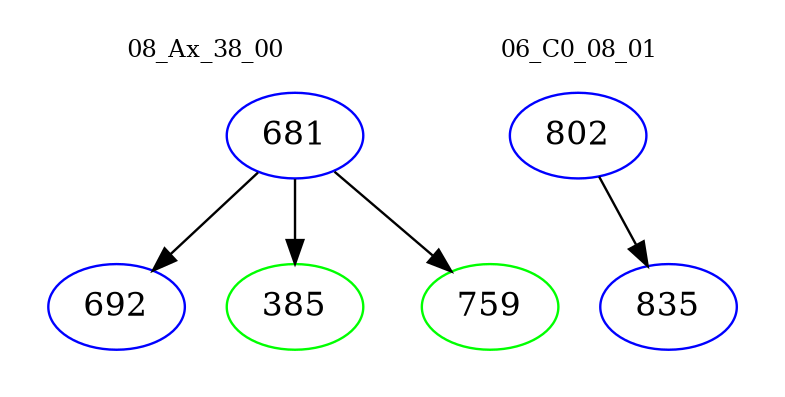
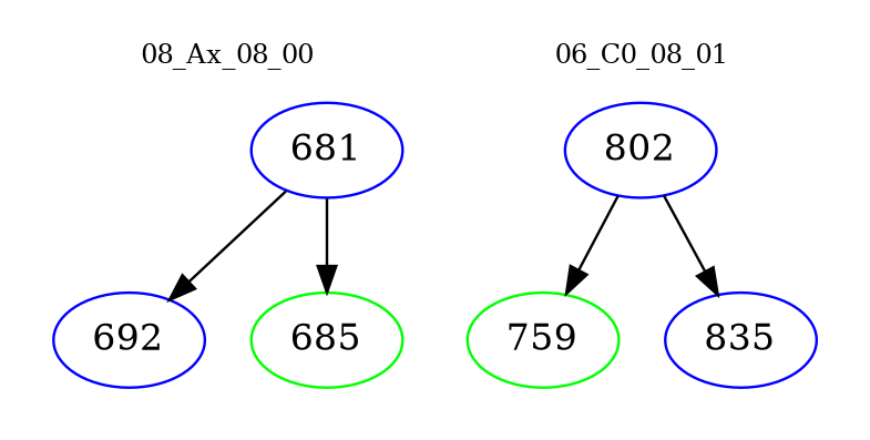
  digraph {
    node [color=blue]
    edge [color=black]
    n1 [label=681]
    n2 [label=692]
-   n3 [color=green label=385]
+   n3 [color=green label=685]
    n4 [label=802]
    n5 [color=green label=759]
    n6 [label=835]
    subgraph cluster_1 {
      color=white
      fontsize=10
-     label="08_Ax_38_00"
+     label="08_Ax_08_00"
      n1
      n2
      n3
    }
    subgraph cluster_2 {
      color=white
      fontsize=10
      label="06_C0_08_01"
      n4
      n5
      n6
    }
    n1 -> n2
    n1 -> n3
-   n1 -> n5
+   n4 -> n5
    n4 -> n6
  }
